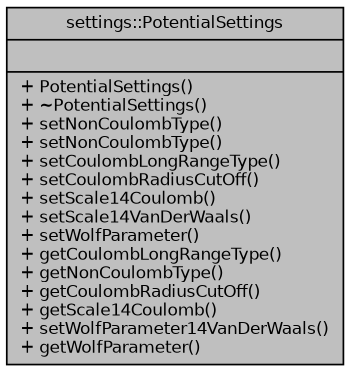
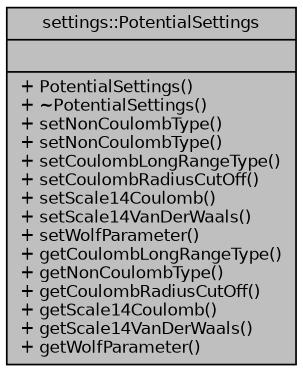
  digraph {
-   n1 [color=black fillcolor=grey75 fontcolor=black fontname=Helvetica fontsize=10 height=0.2 label="{settings::PotentialSettings\n||+ PotentialSettings()\l+ ~PotentialSettings()\l+ setNonCoulombType()\l+ setNonCoulombType()\l+ setCoulombLongRangeType()\l+ setCoulombRadiusCutOff()\l+ setScale14Coulomb()\l+ setScale14VanDerWaals()\l+ setWolfParameter()\l+ getCoulombLongRangeType()\l+ getNonCoulombType()\l+ getCoulombRadiusCutOff()\l+ getScale14Coulomb()\l+ setWolfParameter14VanDerWaals()\l+ getWolfParameter()\l}" shape=record style=filled width=0.4]
+   n1 [color=black fillcolor=grey75 fontcolor=black fontname=Helvetica fontsize=10 height=0.2 label="{settings::PotentialSettings\n||+ PotentialSettings()\l+ ~PotentialSettings()\l+ setNonCoulombType()\l+ setNonCoulombType()\l+ setCoulombLongRangeType()\l+ setCoulombRadiusCutOff()\l+ setScale14Coulomb()\l+ setScale14VanDerWaals()\l+ setWolfParameter()\l+ getCoulombLongRangeType()\l+ getNonCoulombType()\l+ getCoulombRadiusCutOff()\l+ getScale14Coulomb()\l+ getScale14VanDerWaals()\l+ getWolfParameter()\l}" shape=record style=filled width=0.4]
  }
